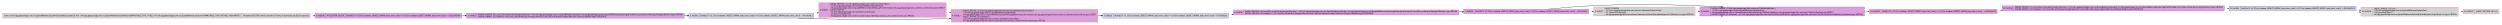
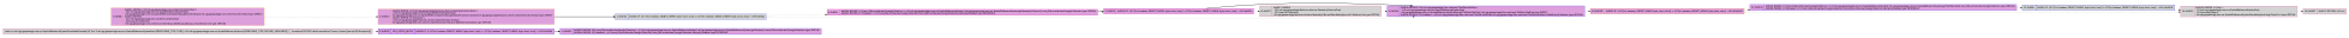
  digraph {
    fontname="IBM Plex Sans"
    rankdir=LR
    node [color=blue fillcolor=plum fontname="IBM Plex Sans" shape=record style=filled]
    edge [fontname="IBM Plex Sans" style=dotted]
    n1 [label="{0\:\ 0x0000|MTH_ENTER_BLOCK\l|0x0000: IF  (r4 I:?[int, boolean, OBJECT, ARRAY, byte, short, char]) == (0 ?[int, boolean, OBJECT, ARRAY, byte, short, char])  \-\> B:15:0x0046 \l}"]
    n2 [label="{1\:\ 0x0002|0x0002: INVOKE  (r0 I:com.j256.ormlite.dao.ForeignCollection) = (r4 I:mil.nga.geopackage.core.srs.SpatialReferenceSystem) mil.nga.geopackage.core.srs.SpatialReferenceSystem.getContents():com.j256.ormlite.dao.ForeignCollection type: VIRTUAL \l0x0006: INVOKE  (r1 I:boolean) = (r0 I:com.j256.ormlite.dao.ForeignCollection) com.j256.ormlite.dao.ForeignCollection.isEmpty():boolean type: INTERFACE \l}"]
-   n3 [fillcolor=lightgrey label="{2\:\ 0x000a|0x000a: IF  (r1 I:?[int, boolean, OBJECT, ARRAY, byte, short, char]) != (0 ?[int, boolean, OBJECT, ARRAY, byte, short, char])  \-\> B:4:0x0013 \l}"]
    n4 [color=darkorange label="{3\:\ 0x000c|0x000c: INVOKE  (r1 I:mil.nga.geopackage.core.contents.ContentsDao) = \l  (r3 I:mil.nga.geopackage.core.srs.SpatialReferenceSystemDao)\l mil.nga.geopackage.core.srs.SpatialReferenceSystemDao.getContentsDao():mil.nga.geopackage.core.contents.ContentsDao type: DIRECT \l0x0010: INVOKE  \l  (r1 I:mil.nga.geopackage.core.contents.ContentsDao)\l  (r0 I:java.util.Collection)\l mil.nga.geopackage.core.contents.ContentsDao.deleteCascade(java.util.Collection):int type: VIRTUAL \l}"]
    n5 [color=darkorange label="{4\:\ 0x0013|0x0013: INVOKE  (r0 I:mil.nga.geopackage.features.columns.GeometryColumnsDao) = \l  (r3 I:mil.nga.geopackage.core.srs.SpatialReferenceSystemDao)\l mil.nga.geopackage.core.srs.SpatialReferenceSystemDao.getGeometryColumnsDao():mil.nga.geopackage.features.columns.GeometryColumnsDao type: DIRECT \l0x0017: INVOKE  (r0 I:boolean) = \l  (r0 I:mil.nga.geopackage.features.columns.GeometryColumnsDao)\l mil.nga.geopackage.features.columns.GeometryColumnsDao.isTableExists():boolean type: VIRTUAL \l}"]
    n6 [fillcolor=lightgrey label="{5\:\ 0x001b|0x001b: IF  (r1 I:?[int, boolean, OBJECT, ARRAY, byte, short, char]) == (0 ?[int, boolean, OBJECT, ARRAY, byte, short, char])  \-\> B:9:0x002a \l}"]
    n7 [color=deeppink label="{6\:\ 0x001d|0x001d: INVOKE  (r1 I:com.j256.ormlite.dao.ForeignCollection) = (r4 I:mil.nga.geopackage.core.srs.SpatialReferenceSystem) mil.nga.geopackage.core.srs.SpatialReferenceSystem.getGeometryColumns():com.j256.ormlite.dao.ForeignCollection type: VIRTUAL \l0x0021: INVOKE  (r2 I:boolean) = (r1 I:com.j256.ormlite.dao.ForeignCollection) com.j256.ormlite.dao.ForeignCollection.isEmpty():boolean type: INTERFACE \l}"]
    n8 [label="{9\:\ 0x002a|0x002a: INVOKE  (r0 I:mil.nga.geopackage.tiles.matrixset.TileMatrixSetDao) = \l  (r3 I:mil.nga.geopackage.core.srs.SpatialReferenceSystemDao)\l mil.nga.geopackage.core.srs.SpatialReferenceSystemDao.getTileMatrixSetDao():mil.nga.geopackage.tiles.matrixset.TileMatrixSetDao type: DIRECT \l0x002e: INVOKE  (r1 I:boolean) = (r0 I:mil.nga.geopackage.tiles.matrixset.TileMatrixSetDao) mil.nga.geopackage.tiles.matrixset.TileMatrixSetDao.isTableExists():boolean type: VIRTUAL \l}"]
    n9 [color=deeppink label="{7\:\ 0x0025|0x0025: IF  (r2 I:?[int, boolean, OBJECT, ARRAY, byte, short, char]) != (0 ?[int, boolean, OBJECT, ARRAY, byte, short, char])  \-\> B:9:0x002a \l}"]
    n10 [color=darkorange label="{10\:\ 0x0032|0x0032: IF  (r1 I:?[int, boolean, OBJECT, ARRAY, byte, short, char]) == (0 ?[int, boolean, OBJECT, ARRAY, byte, short, char])  \-\> B:14:0x0041 \l}"]
    n11 [color=deeppink fillcolor=lightgrey label="{8\:\ 0x0027|0x0027: INVOKE  \l  (r0 I:mil.nga.geopackage.features.columns.GeometryColumnsDao)\l  (r1 I:java.util.Collection)\l mil.nga.geopackage.features.columns.GeometryColumnsDao.delete(java.util.Collection):int type: VIRTUAL \l}"]
    n12 [label="{11\:\ 0x0034|0x0034: INVOKE  (r1 I:com.j256.ormlite.dao.ForeignCollection) = (r4 I:mil.nga.geopackage.core.srs.SpatialReferenceSystem) mil.nga.geopackage.core.srs.SpatialReferenceSystem.getTileMatrixSet():com.j256.ormlite.dao.ForeignCollection type: VIRTUAL \l0x0038: INVOKE  (r2 I:boolean) = (r1 I:com.j256.ormlite.dao.ForeignCollection) com.j256.ormlite.dao.ForeignCollection.isEmpty():boolean type: INTERFACE \l}"]
    n13 [color=deeppink fillcolor=lightgrey label="{14\:\ 0x0041|0x0041: INVOKE  (r4 I:int) = \l  (r3 I:mil.nga.geopackage.core.srs.SpatialReferenceSystemDao)\l  (r4 I:java.lang.Object)\l mil.nga.geopackage.core.srs.SpatialReferenceSystemDao.delete(java.lang.Object):int type: VIRTUAL \l}"]
    n14 [fillcolor=lightgrey label="{12\:\ 0x003c|0x003c: IF  (r2 I:?[int, boolean, OBJECT, ARRAY, byte, short, char]) != (0 ?[int, boolean, OBJECT, ARRAY, byte, short, char])  \-\> B:14:0x0041 \l}"]
    n15 [color=deeppink fillcolor=lightgrey label="{16\:\ 0x0047|0x0047: RETURN  (r4 I:int) \l}"]
    n16 [color=deeppink fillcolor=lightgrey label="{public int mil.nga.geopackage.core.srs.SpatialReferenceSystemDao.deleteCascade((r3 'this' I:mil.nga.geopackage.core.srs.SpatialReferenceSystemDao A[IMMUTABLE_TYPE, THIS]), (r4 I:mil.nga.geopackage.core.srs.SpatialReferenceSystem A[IMMUTABLE_TYPE, METHOD_ARGUMENT]))  | Annotation[SYSTEM, dalvik.annotation.Throws, \{value=[java.sql.SQLException]\}]\l}"]
    n1 -> n2 [style=bold]
-   n2 -> n3 [style=bold]
-   n3 -> n4
-   n3 -> n5 [style=bold]
    n4 -> n5
    n5 -> n6 [style=bold]
    n6 -> n7
    n6 -> n8
    n7 -> n9 [style=bold]
    n8 -> n10
    n9 -> n8 [style=bold]
    n9 -> n11
    n10 -> n12
    n10 -> n13
    n11 -> n8
    n12 -> n14
    n13 -> n15
    n14 -> n13
    n16 -> n1
  }
